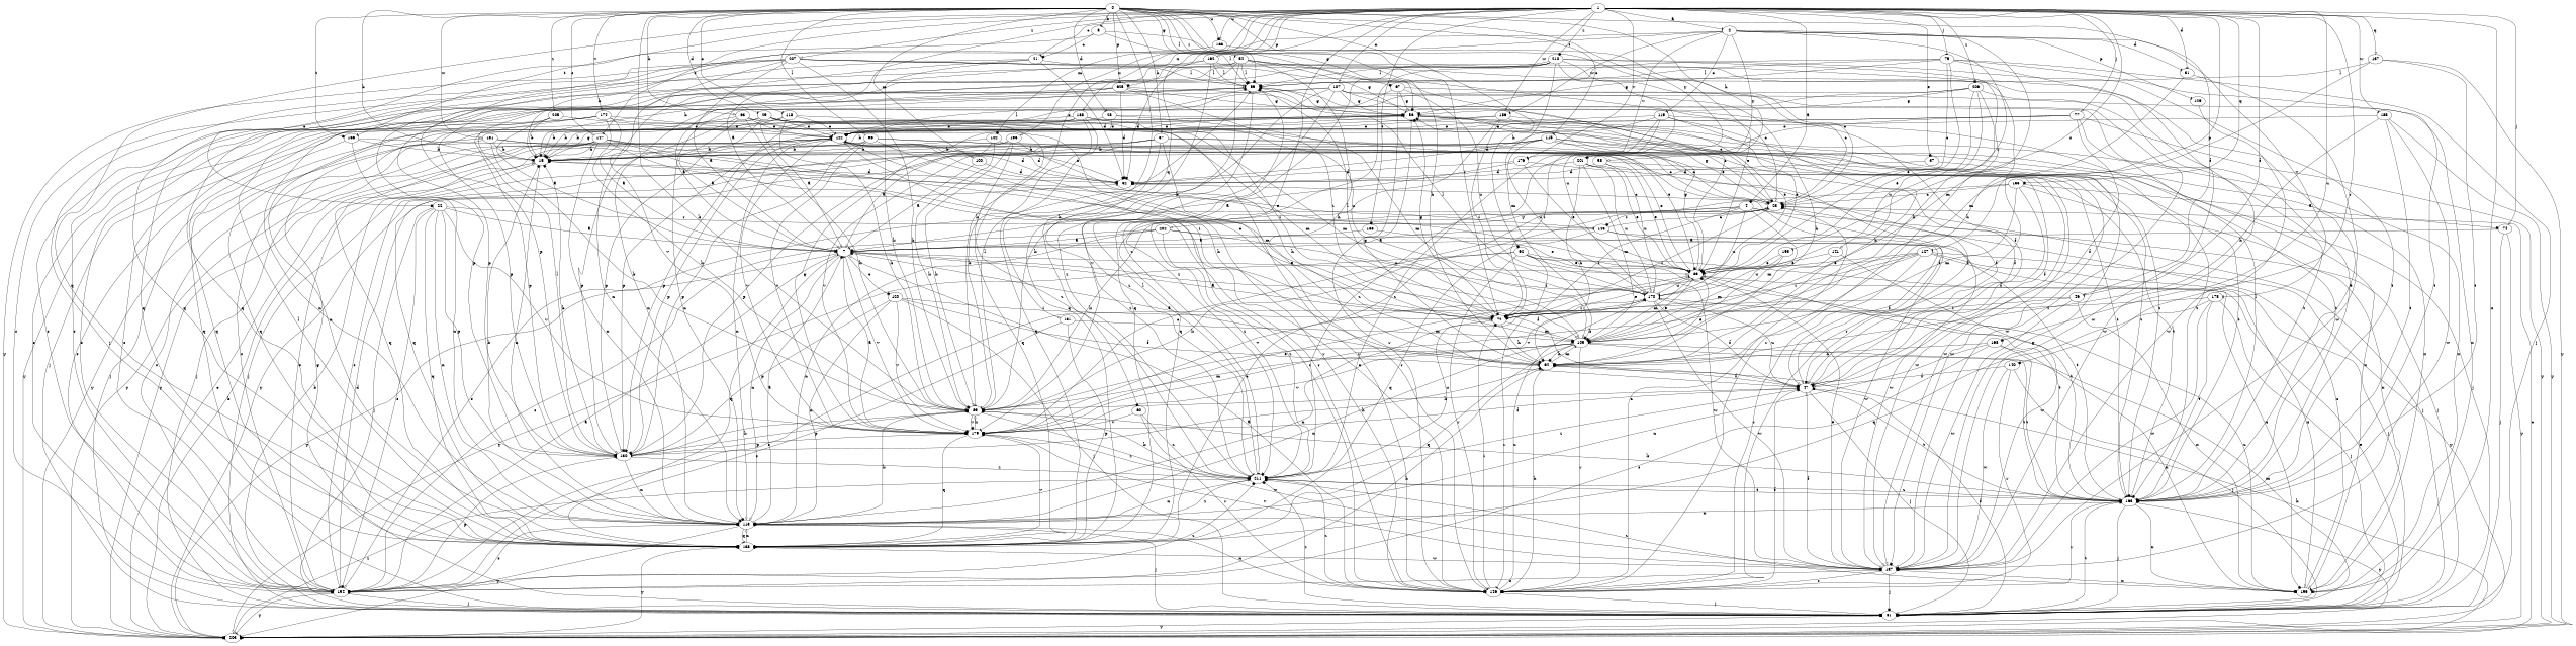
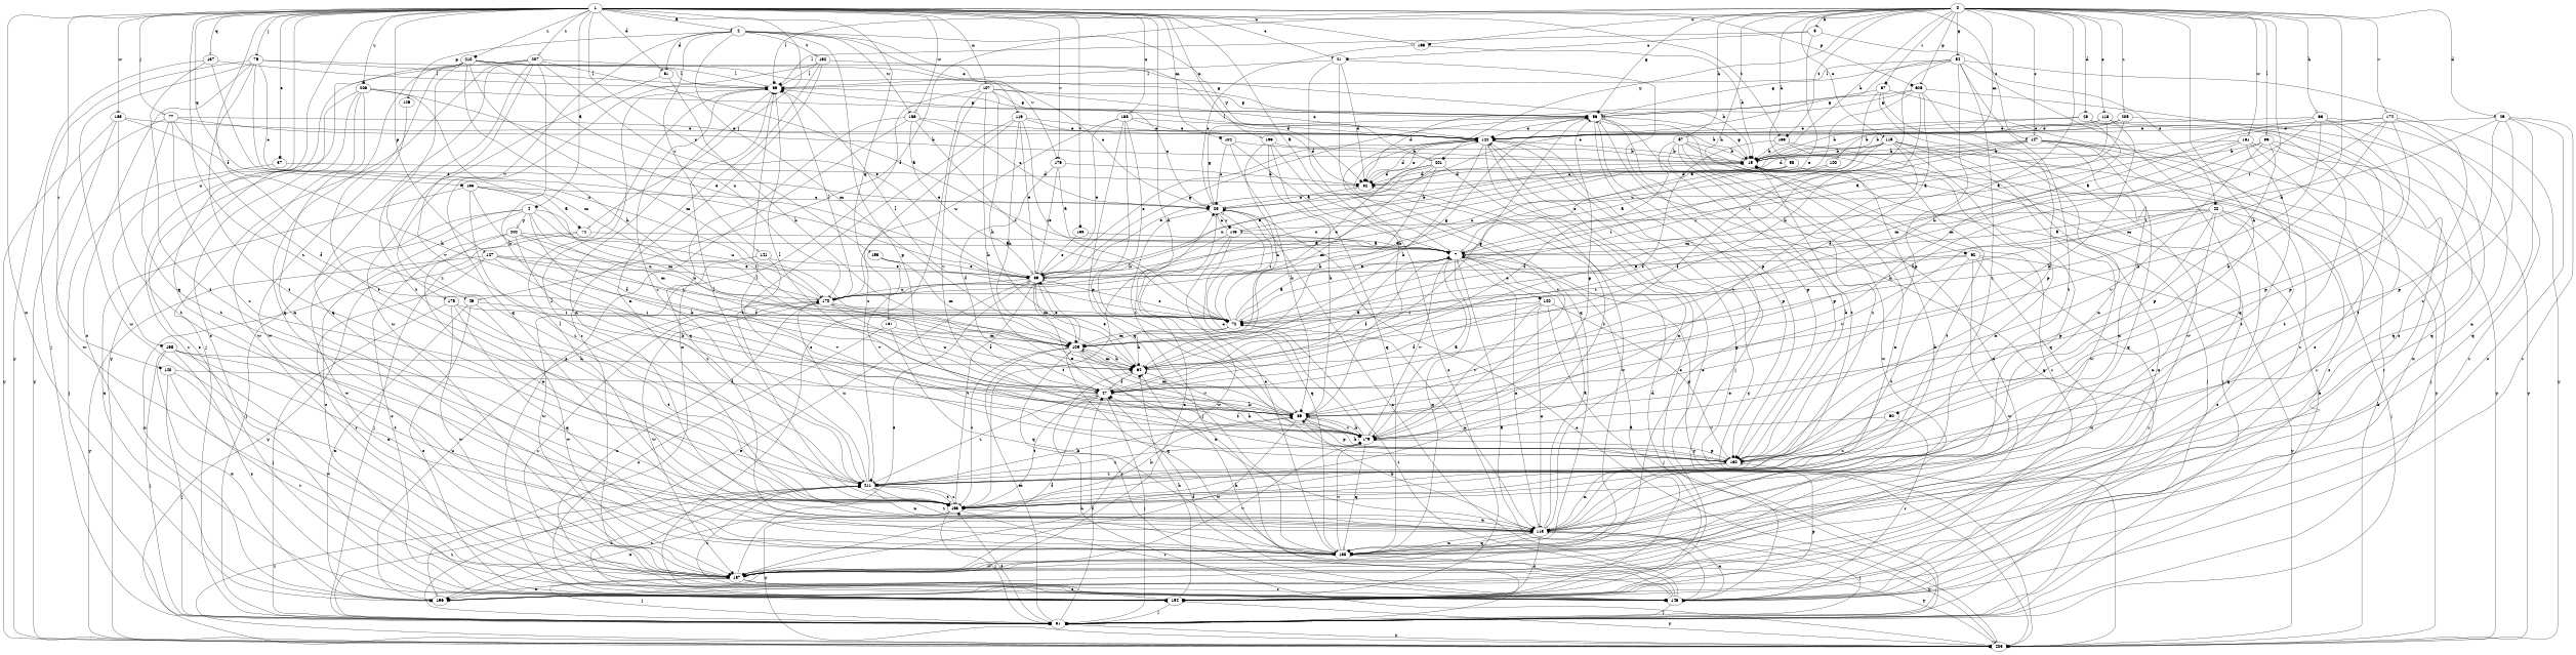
  strict digraph {
    edge [arrowhead=onormal]
    0
    8
    15
    28
    29
    46
    54
    56
    57
    58
    60
    62
    63
    64
    67
    72
    89
    96
    n19 [label=99]
    100
    115
    118
    n23 [label=625]
    147
    156
    166
    174
    181
    201
    205
    21
    39
    22
    113
    32
    105
    122
    163
    138
    211
    130
    154
    146
    196
    187
    23
    81
    47
    170
    179
    203
    7
    1
    2
    4
    31
    37
    74
    77
    79
    102
    107
    127
    131
    135
    137
    140
    153
    158
    168
    176
    185
    186
    188
    195
    206
    207
    210
    119
    129
    141
    162
    178
    202
    120
    145
    0 -> 8 [arrowhead=tee label=b]
    0 -> 15 [label=b]
    0 -> 28 [arrowhead=tee label=d]
    0 -> 29 [arrowhead=tee label=d]
    0 -> 46 [label=f]
    0 -> 54 [arrowhead=tee label=g]
    0 -> 56 [arrowhead=box label=g]
    0 -> 57 [label=h]
    0 -> 58 [label=h]
    0 -> 60 [arrowhead=box label=h]
    0 -> 62 [arrowhead=box label=h]
    0 -> 63 [label=h]
    0 -> 64 [arrowhead=tee label=h]
    0 -> 67 [arrowhead=box label=i]
    0 -> 72 [arrowhead=box label=i]
    0 -> 89 [arrowhead=tee label=k]
    0 -> 96 [label=l]
    0 -> n19 [arrowhead=box label=l]
    0 -> 100 [label=m]
    0 -> 115 [arrowhead=tee label=o]
    0 -> 118 [arrowhead=tee label=o]
    0 -> n23 [arrowhead=tee label=p]
    0 -> 147 [label=s]
    0 -> 156 [arrowhead=box label=t]
    0 -> 166 [arrowhead=box label=u]
    0 -> 174 [label=v]
    0 -> 181 [label=w]
    0 -> 201 [arrowhead=box label=y]
    0 -> 205 [label=z]
    8 -> n19 [arrowhead=box label=l]
    8 -> 21 [arrowhead=box label=c]
    8 -> 39 [arrowhead=tee label=e]
    8 -> 22 [arrowhead=box label=c]
    15 -> 56 [label=g]
    15 -> 113 [arrowhead=box label=n]
    15 -> 32 [arrowhead=tee label=d]
    28 -> 15 [arrowhead=box label=b]
    28 -> 105 [label=m]
    28 -> 122 [arrowhead=box label=o]
    28 -> 163 [arrowhead=box label=t]
    29 -> 72 [arrowhead=box label=i]
    29 -> 122 [arrowhead=tee label=o]
    29 -> 138 [arrowhead=box label=q]
    29 -> 211 [arrowhead=box label=z]
    29 -> 130 [label=p]
    29 -> 154 [arrowhead=box label=s]
    29 -> 146 [arrowhead=box label=r]
    46 -> 72 [label=i]
    46 -> 154 [arrowhead=tee label=s]
    46 -> 196 [label=x]
    46 -> 187 [arrowhead=box label=w]
    54 -> 56 [arrowhead=tee label=g]
    54 -> 64 [arrowhead=tee label=h]
    54 -> n19 [arrowhead=box label=l]
    54 -> 163 [arrowhead=tee label=t]
    54 -> 138 [arrowhead=box label=q]
    54 -> 211 [label=z]
    54 -> 130 [arrowhead=tee label=p]
    54 -> 154 [arrowhead=box label=s]
    54 -> 23 [label=c]
    56 -> 122 [arrowhead=box label=o]
    56 -> 163 [arrowhead=box label=t]
    56 -> 130 [arrowhead=box label=p]
    56 -> 196 [label=x]
    56 -> 81 [arrowhead=tee label=j]
    57 -> 15 [label=b]
    57 -> 211 [arrowhead=tee label=z]
    57 -> 130 [arrowhead=tee label=p]
    57 -> 146 [label=r]
    57 -> 187 [label=w]
    57 -> 81 [arrowhead=tee label=j]
    57 -> 47 [arrowhead=box label=f]
    58 -> 39 [label=e]
    58 -> 32 [arrowhead=box label=d]
    58 -> 163 [arrowhead=tee label=t]
    58 -> 170 [label=u]
    60 -> 211 [label=z]
    60 -> 146 [label=r]
    60 -> 179 [arrowhead=tee label=v]
    62 -> 72 [arrowhead=box label=i]
-   62 -> 89 [label=k]
    62 -> 39 [label=e]
    62 -> 163 [label=t]
    62 -> 146 [arrowhead=tee label=r]
    62 -> 196 [arrowhead=box label=x]
    62 -> 187 [arrowhead=tee label=w]
    62 -> 203 [label=y]
    63 -> 89 [arrowhead=tee label=k]
    63 -> 105 [label=m]
    63 -> 122 [label=o]
    63 -> 138 [label=q]
    63 -> 130 [label=p]
    63 -> 146 [arrowhead=tee label=r]
    63 -> 7 [arrowhead=tee label=a]
    64 -> 56 [arrowhead=tee label=g]
    64 -> 39 [arrowhead=box label=e]
    64 -> 105 [arrowhead=tee label=m]
    64 -> 47 [label=f]
    64 -> 7 [arrowhead=box label=a]
    67 -> 56 [label=g]
    67 -> 113 [arrowhead=box label=n]
    67 -> 146 [arrowhead=tee label=r]
    67 -> 187 [label=w]
    67 -> 170 [arrowhead=tee label=u]
    72 -> 56 [arrowhead=box label=g]
    72 -> 64 [arrowhead=box label=h]
    72 -> n19 [arrowhead=box label=l]
    72 -> 39 [arrowhead=tee label=e]
    72 -> 113 [arrowhead=box label=n]
    72 -> 105 [label=m]
    72 -> 122 [label=o]
    72 -> 7 [arrowhead=tee label=a]
    89 -> n19 [arrowhead=tee label=l]
    89 -> 105 [label=m]
    89 -> 130 [arrowhead=tee label=p]
    89 -> 187 [arrowhead=tee label=w]
    89 -> 179 [arrowhead=box label=v]
    96 -> 15 [arrowhead=tee label=b]
    96 -> 163 [arrowhead=tee label=t]
    96 -> 130 [arrowhead=tee label=p]
    96 -> 146 [label=r]
    96 -> 47 [label=f]
    96 -> 179 [arrowhead=box label=v]
    n19 -> 56 [arrowhead=box label=g]
    n19 -> 113 [arrowhead=tee label=n]
    n19 -> 211 [arrowhead=tee label=z]
    100 -> 32 [arrowhead=box label=d]
    100 -> 7 [arrowhead=tee label=a]
    115 -> 15 [arrowhead=tee label=b]
    115 -> 138 [arrowhead=box label=q]
    115 -> 196 [label=x]
    115 -> 187 [arrowhead=box label=w]
    115 -> 23 [label=c]
    115 -> 47 [label=f]
    115 -> 170 [label=u]
    115 -> 179 [arrowhead=box label=v]
    115 -> 203 [label=y]
    118 -> 15 [label=b]
    118 -> 89 [label=k]
    118 -> 122 [arrowhead=tee label=o]
    118 -> 196 [arrowhead=tee label=x]
    118 -> 7 [label=a]
    n23 -> 56 [label=g]
    n23 -> 72 [arrowhead=box label=i]
    n23 -> 32 [arrowhead=box label=d]
    n23 -> 130 [arrowhead=tee label=p]
    n23 -> 154 [label=s]
    n23 -> 47 [arrowhead=tee label=f]
    n23 -> 7 [label=a]
    147 -> 15 [label=b]
    147 -> 72 [label=i]
    147 -> 113 [arrowhead=tee label=n]
    147 -> 32 [label=d]
    147 -> 105 [arrowhead=box label=m]
    147 -> 138 [label=q]
    147 -> 146 [label=r]
    147 -> 81 [arrowhead=box label=j]
    147 -> 203 [arrowhead=box label=y]
    156 -> 15 [arrowhead=box label=b]
    156 -> 113 [arrowhead=tee label=n]
    156 -> 81 [label=j]
    156 -> 47 [label=f]
    166 -> 15 [arrowhead=box label=b]
    166 -> 23 [label=c]
    174 -> 89 [label=k]
    174 -> 113 [label=n]
    174 -> 105 [label=m]
    174 -> 122 [arrowhead=box label=o]
    174 -> 130 [arrowhead=tee label=p]
    174 -> 203 [arrowhead=tee label=y]
    174 -> 7 [label=a]
    181 -> 15 [arrowhead=tee label=b]
    181 -> 89 [label=k]
    181 -> 39 [arrowhead=tee label=e]
    181 -> 163 [arrowhead=tee label=t]
    181 -> 154 [arrowhead=tee label=s]
    181 -> 203 [label=y]
    201 -> 64 [arrowhead=box label=h]
    201 -> 39 [arrowhead=tee label=e]
    201 -> 32 [arrowhead=box label=d]
    201 -> 105 [arrowhead=box label=m]
    201 -> 187 [label=w]
    201 -> 170 [label=u]
    205 -> 15 [arrowhead=tee label=b]
    205 -> 122 [arrowhead=tee label=o]
    205 -> 138 [arrowhead=box label=q]
    205 -> 7 [arrowhead=box label=a]
    21 -> 89 [arrowhead=box label=k]
    21 -> n19 [label=l]
    21 -> 32 [arrowhead=box label=d]
    21 -> 138 [arrowhead=tee label=q]
    21 -> 130 [arrowhead=box label=p]
    39 -> 56 [arrowhead=box label=g]
    39 -> 105 [arrowhead=box label=m]
    39 -> 122 [arrowhead=tee label=o]
    39 -> 163 [arrowhead=tee label=t]
    39 -> 170 [label=u]
    22 -> 113 [arrowhead=tee label=n]
    22 -> 138 [arrowhead=tee label=q]
    22 -> 130 [arrowhead=box label=p]
    22 -> 154 [arrowhead=box label=s]
    22 -> 81 [arrowhead=box label=j]
    22 -> 179 [label=v]
    22 -> 7 [label=a]
    22 -> 145 [arrowhead=tee label=r]
    113 -> 15 [arrowhead=box label=b]
    113 -> 89 [arrowhead=box label=k]
    113 -> 138 [arrowhead=tee label=q]
    113 -> 211 [label=z]
    113 -> 154 [arrowhead=tee label=s]
    113 -> 81 [arrowhead=box label=j]
    113 -> 203 [arrowhead=tee label=y]
    113 -> 7 [arrowhead=box label=a]
    32 -> 122 [arrowhead=tee label=o]
    32 -> 23 [label=c]
    105 -> 64 [arrowhead=box label=h]
    105 -> 39 [arrowhead=tee label=e]
    105 -> 113 [arrowhead=box label=n]
    105 -> 163 [arrowhead=tee label=t]
    105 -> 138 [arrowhead=tee label=q]
    105 -> 146 [label=r]
    105 -> 179 [arrowhead=box label=v]
    122 -> 15 [label=b]
    122 -> 64 [label=h]
    122 -> n19 [arrowhead=box label=l]
    122 -> 113 [label=n]
    122 -> 32 [arrowhead=tee label=d]
    122 -> 163 [arrowhead=box label=t]
    122 -> 130 [arrowhead=box label=p]
    122 -> 179 [label=v]
    122 -> 203 [label=y]
    163 -> 89 [arrowhead=tee label=k]
    163 -> n19 [arrowhead=box label=l]
    163 -> 113 [label=n]
    163 -> 211 [label=z]
    163 -> 146 [arrowhead=box label=r]
    163 -> 196 [arrowhead=box label=x]
    163 -> 81 [label=j]
    163 -> 203 [arrowhead=tee label=y]
    138 -> n19 [label=l]
    138 -> 113 [label=n]
    138 -> 187 [arrowhead=box label=w]
    138 -> 23 [label=c]
    138 -> 179 [arrowhead=tee label=v]
    138 -> 203 [label=y]
    211 -> 89 [arrowhead=box label=k]
    211 -> n19 [arrowhead=tee label=l]
    211 -> 113 [arrowhead=box label=n]
    211 -> 163 [label=t]
    211 -> 170 [arrowhead=box label=u]
    130 -> 15 [arrowhead=box label=b]
    130 -> 64 [arrowhead=tee label=h]
    130 -> 89 [arrowhead=tee label=k]
    130 -> n19 [arrowhead=tee label=l]
    130 -> 113 [label=n]
    130 -> 211 [arrowhead=tee label=z]
    154 -> 64 [arrowhead=box label=h]
    154 -> 32 [arrowhead=tee label=d]
    154 -> 122 [arrowhead=tee label=o]
    154 -> 211 [arrowhead=box label=z]
    154 -> 130 [arrowhead=tee label=p]
    154 -> 81 [arrowhead=tee label=j]
    154 -> 203 [arrowhead=tee label=y]
    154 -> 7 [arrowhead=tee label=a]
    146 -> 64 [arrowhead=tee label=h]
    146 -> 72 [arrowhead=box label=i]
    146 -> 113 [arrowhead=tee label=n]
    146 -> 122 [label=o]
    146 -> 211 [arrowhead=tee label=z]
    146 -> 23 [arrowhead=tee label=c]
    146 -> 81 [label=j]
    146 -> 47 [arrowhead=box label=f]
    146 -> 170 [arrowhead=tee label=u]
    146 -> 7 [label=a]
    196 -> 211 [arrowhead=box label=z]
    196 -> 23 [arrowhead=box label=c]
    196 -> 170 [arrowhead=tee label=u]
    187 -> 56 [arrowhead=tee label=g]
    187 -> 39 [label=e]
    187 -> 154 [arrowhead=tee label=s]
    187 -> 146 [label=r]
    187 -> 196 [arrowhead=box label=x]
    187 -> 81 [arrowhead=box label=j]
    187 -> 47 [label=f]
    187 -> 179 [arrowhead=box label=v]
    23 -> 56 [label=g]
    23 -> 72 [label=i]
    23 -> 81 [label=j]
    23 -> 145 [arrowhead=box label=r]
    81 -> 15 [label=b]
    81 -> 56 [label=g]
    81 -> 39 [label=e]
    81 -> 105 [label=m]
    81 -> 163 [arrowhead=box label=t]
    81 -> 211 [arrowhead=box label=z]
    81 -> 47 [arrowhead=box label=f]
    81 -> 203 [arrowhead=tee label=y]
    47 -> 89 [label=k]
    47 -> 163 [arrowhead=box label=t]
    47 -> 211 [arrowhead=tee label=z]
    47 -> 81 [label=j]
    47 -> 170 [label=u]
    170 -> 72 [label=i]
    170 -> n19 [arrowhead=tee label=l]
    170 -> 146 [arrowhead=tee label=r]
    170 -> 187 [arrowhead=box label=w]
    170 -> 47 [arrowhead=box label=f]
    179 -> 56 [arrowhead=tee label=g]
    179 -> 89 [label=k]
    179 -> 39 [label=e]
    179 -> 138 [label=q]
    179 -> 211 [label=z]
    179 -> 130 [arrowhead=tee label=p]
    179 -> 23 [label=c]
    179 -> 47 [arrowhead=box label=f]
    179 -> 7 [arrowhead=tee label=a]
    203 -> 15 [label=b]
    203 -> 64 [arrowhead=tee label=h]
    203 -> 122 [arrowhead=tee label=o]
    203 -> 211 [arrowhead=box label=z]
    203 -> 23 [arrowhead=box label=c]
    7 -> 39 [label=e]
    7 -> 113 [label=n]
    7 -> 138 [arrowhead=box label=q]
    7 -> 47 [arrowhead=box label=f]
    7 -> 179 [label=v]
    7 -> 203 [arrowhead=tee label=y]
    7 -> 120 [arrowhead=box label=o]
    1 -> 46 [arrowhead=tee label=f]
    1 -> 89 [arrowhead=tee label=k]
    1 -> n23 [arrowhead=box label=p]
    1 -> 147 [arrowhead=tee label=s]
    1 -> 156 [arrowhead=tee label=t]
    1 -> 166 [label=u]
    1 -> 21 [arrowhead=tee label=c]
    1 -> 138 [label=q]
    1 -> 211 [arrowhead=tee label=z]
    1 -> 196 [arrowhead=box label=x]
    1 -> 7 [label=a]
    1 -> 2 [arrowhead=tee label=a]
    1 -> 4 [arrowhead=box label=a]
    1 -> 31 [arrowhead=tee label=d]
    1 -> 37 [arrowhead=box label=e]
    1 -> 74 [label=j]
    1 -> 77 [label=j]
    1 -> 79 [arrowhead=tee label=j]
    1 -> 102 [arrowhead=box label=m]
    1 -> 107 [label=n]
    1 -> 127 [arrowhead=tee label=p]
    1 -> 131 [label=q]
    1 -> 135 [arrowhead=box label=q]
    1 -> 137 [label=q]
    1 -> 140 [arrowhead=box label=r]
    1 -> 153 [arrowhead=tee label=s]
    1 -> 158 [arrowhead=box label=t]
    1 -> 168 [arrowhead=box label=u]
    1 -> 176 [arrowhead=tee label=v]
    1 -> 185 [arrowhead=tee label=w]
    1 -> 186 [label=w]
    1 -> 188 [label=x]
    1 -> 195 [label=x]
    1 -> 206 [arrowhead=box label=z]
    1 -> 207 [label=z]
    1 -> 210 [arrowhead=box label=z]
    2 -> 201 [label=y]
    2 -> 105 [arrowhead=box label=m]
    2 -> 130 [arrowhead=tee label=p]
    2 -> 31 [arrowhead=tee label=d]
    2 -> 176 [arrowhead=tee label=v]
    2 -> 186 [arrowhead=tee label=w]
    2 -> 119 [arrowhead=tee label=o]
    2 -> 129 [arrowhead=tee label=p]
    2 -> 141 [label=r]
    2 -> 162 [label=t]
    2 -> 178 [arrowhead=tee label=v]
    4 -> 72 [arrowhead=box label=i]
    4 -> 89 [arrowhead=box label=k]
    4 -> 105 [label=m]
    4 -> 154 [label=s]
    4 -> 187 [label=w]
    4 -> 81 [label=j]
    4 -> 170 [arrowhead=tee label=u]
    4 -> 202 [label=y]
    31 -> 64 [arrowhead=tee label=h]
    31 -> 187 [arrowhead=box label=w]
    37 -> 32 [arrowhead=box label=d]
    37 -> 81 [arrowhead=tee label=j]
    74 -> 81 [arrowhead=tee label=j]
    74 -> 203 [label=y]
    74 -> 7 [arrowhead=tee label=a]
    77 -> 15 [label=b]
    77 -> 122 [label=o]
    77 -> 163 [label=t]
    77 -> 211 [arrowhead=box label=z]
    77 -> 47 [label=f]
    77 -> 203 [arrowhead=tee label=y]
    79 -> 56 [arrowhead=box label=g]
    79 -> n19 [label=l]
    79 -> 39 [arrowhead=box label=e]
    79 -> 163 [label=t]
    79 -> 154 [arrowhead=tee label=s]
    79 -> 187 [arrowhead=box label=w]
    79 -> 23 [arrowhead=tee label=c]
    79 -> 81 [label=j]
    102 -> 15 [arrowhead=box label=b]
    102 -> 89 [arrowhead=box label=k]
    102 -> 23 [arrowhead=box label=c]
    102 -> 7 [label=a]
    107 -> 56 [label=g]
    107 -> 64 [arrowhead=box label=h]
    107 -> 89 [label=k]
    107 -> 122 [arrowhead=box label=o]
    107 -> 154 [label=s]
    107 -> 196 [label=x]
    107 -> 23 [arrowhead=box label=c]
    107 -> 179 [arrowhead=tee label=v]
    127 -> 72 [arrowhead=tee label=i]
    127 -> 89 [arrowhead=box label=k]
    127 -> 39 [arrowhead=box label=e]
    127 -> 146 [arrowhead=box label=r]
    127 -> 196 [label=x]
    127 -> 170 [arrowhead=tee label=u]
    127 -> 203 [label=y]
    131 -> 105 [arrowhead=box label=m]
-   131 -> 138 [arrowhead=tee label=p]
+   131 -> 138 [arrowhead=tee label=q]
    131 -> 154 [arrowhead=box label=s]
    135 -> 105 [label=m]
    135 -> 211 [arrowhead=box label=z]
    135 -> 196 [arrowhead=tee label=x]
    135 -> 23 [arrowhead=box label=c]
    135 -> 47 [label=f]
    135 -> 74 [arrowhead=box label=a]
    137 -> n19 [arrowhead=box label=l]
    137 -> 105 [arrowhead=tee label=m]
    137 -> 163 [arrowhead=tee label=t]
    137 -> 203 [arrowhead=box label=y]
    140 -> 146 [label=r]
    140 -> 187 [label=w]
    140 -> 81 [arrowhead=tee label=j]
    140 -> 47 [arrowhead=tee label=f]
    153 -> 39 [arrowhead=box label=e]
    153 -> 105 [arrowhead=tee label=m]
    153 -> 179 [arrowhead=tee label=v]
    158 -> 39 [label=e]
    158 -> 7 [label=a]
    168 -> 64 [arrowhead=box label=h]
    168 -> 113 [arrowhead=tee label=n]
    168 -> 163 [label=t]
    168 -> 154 [arrowhead=tee label=s]
    168 -> 196 [label=x]
-   127 -> 81 [label=j]
+   168 -> 81 [label=j]
    176 -> 39 [arrowhead=tee label=e]
    176 -> 32 [arrowhead=tee label=d]
    176 -> 47 [arrowhead=box label=f]
    176 -> 7 [arrowhead=box label=a]
    185 -> 64 [label=h]
    185 -> 122 [arrowhead=tee label=o]
    185 -> 163 [arrowhead=box label=t]
    185 -> 187 [label=w]
    185 -> 203 [arrowhead=tee label=y]
    186 -> 72 [arrowhead=box label=i]
    186 -> 39 [label=e]
    186 -> 122 [label=o]
    186 -> 138 [label=q]
    186 -> 154 [arrowhead=tee label=s]
    186 -> 23 [label=c]
    188 -> 15 [arrowhead=box label=b]
    188 -> 89 [arrowhead=tee label=k]
    188 -> 39 [arrowhead=box label=e]
    188 -> 122 [label=o]
    188 -> 138 [arrowhead=tee label=q]
    188 -> 130 [arrowhead=box label=p]
    188 -> 170 [label=u]
    195 -> 15 [label=b]
    195 -> 64 [arrowhead=tee label=h]
    195 -> 89 [label=k]
    195 -> 138 [arrowhead=box label=q]
    195 -> 154 [arrowhead=tee label=s]
    206 -> 56 [arrowhead=tee label=g]
    206 -> 39 [arrowhead=box label=e]
    206 -> 113 [arrowhead=box label=n]
    206 -> 154 [arrowhead=tee label=s]
    206 -> 146 [arrowhead=box label=r]
    206 -> 187 [arrowhead=box label=w]
    206 -> 170 [arrowhead=tee label=u]
    207 -> 89 [label=k]
    207 -> n19 [label=l]
    207 -> 39 [label=e]
    207 -> 163 [arrowhead=box label=t]
    207 -> 138 [label=q]
    207 -> 81 [arrowhead=tee label=j]
    207 -> 179 [arrowhead=box label=v]
    207 -> 203 [arrowhead=box label=y]
    207 -> 7 [arrowhead=tee label=a]
    210 -> 15 [arrowhead=box label=b]
    210 -> 64 [arrowhead=box label=h]
    210 -> n19 [arrowhead=box label=l]
    210 -> 105 [arrowhead=box label=m]
    210 -> 163 [arrowhead=box label=t]
    210 -> 138 [label=q]
    210 -> 211 [arrowhead=box label=z]
    210 -> 154 [arrowhead=tee label=s]
    210 -> 23 [arrowhead=box label=c]
    210 -> 170 [arrowhead=tee label=u]
    119 -> 64 [arrowhead=box label=h]
    119 -> 72 [label=i]
    119 -> 39 [label=e]
    119 -> 32 [arrowhead=box label=d]
    119 -> 122 [arrowhead=box label=o]
    119 -> 163 [arrowhead=box label=t]
    119 -> 211 [arrowhead=box label=z]
    129 -> 187 [label=w]
    141 -> 39 [arrowhead=tee label=e]
    141 -> 187 [arrowhead=tee label=w]
    141 -> 179 [arrowhead=box label=v]
    162 -> n19 [arrowhead=tee label=l]
    162 -> 113 [arrowhead=box label=n]
    162 -> 32 [arrowhead=box label=d]
    162 -> 138 [arrowhead=tee label=q]
    162 -> 146 [arrowhead=box label=r]
    178 -> 72 [arrowhead=box label=i]
    178 -> 163 [arrowhead=tee label=t]
    178 -> 138 [arrowhead=tee label=q]
    178 -> 187 [arrowhead=tee label=w]
    178 -> 81 [arrowhead=box label=j]
    202 -> 113 [label=n]
    202 -> 211 [arrowhead=box label=z]
    202 -> 154 [arrowhead=tee label=s]
    202 -> 47 [label=f]
    202 -> 170 [label=u]
    202 -> 7 [label=a]
    120 -> 72 [arrowhead=tee label=i]
    120 -> 113 [arrowhead=tee label=n]
    120 -> 130 [arrowhead=tee label=p]
    120 -> 81 [arrowhead=box label=j]
    120 -> 47 [arrowhead=tee label=f]
    120 -> 179 [arrowhead=box label=v]
    145 -> 15 [arrowhead=box label=b]
    145 -> 163 [label=t]
    145 -> 138 [arrowhead=tee label=q]
    145 -> 187 [arrowhead=box label=w]
    145 -> 23 [arrowhead=tee label=c]
    145 -> 7 [arrowhead=tee label=a]
  }
